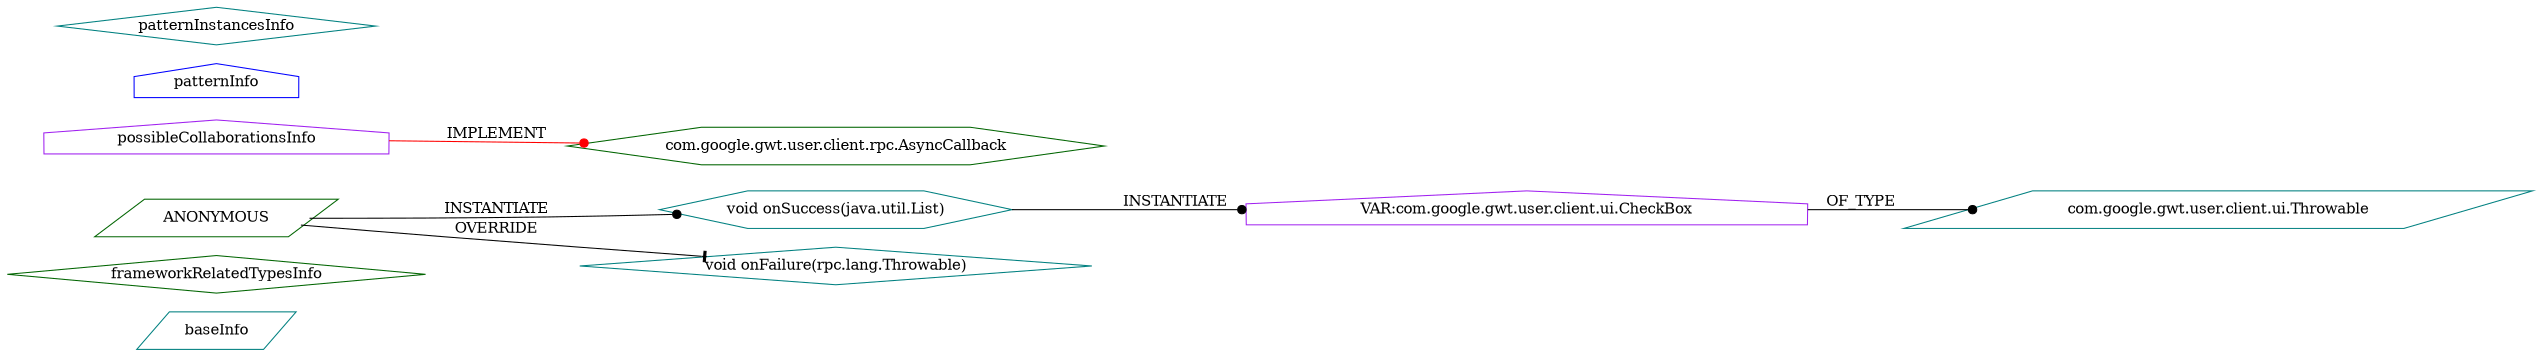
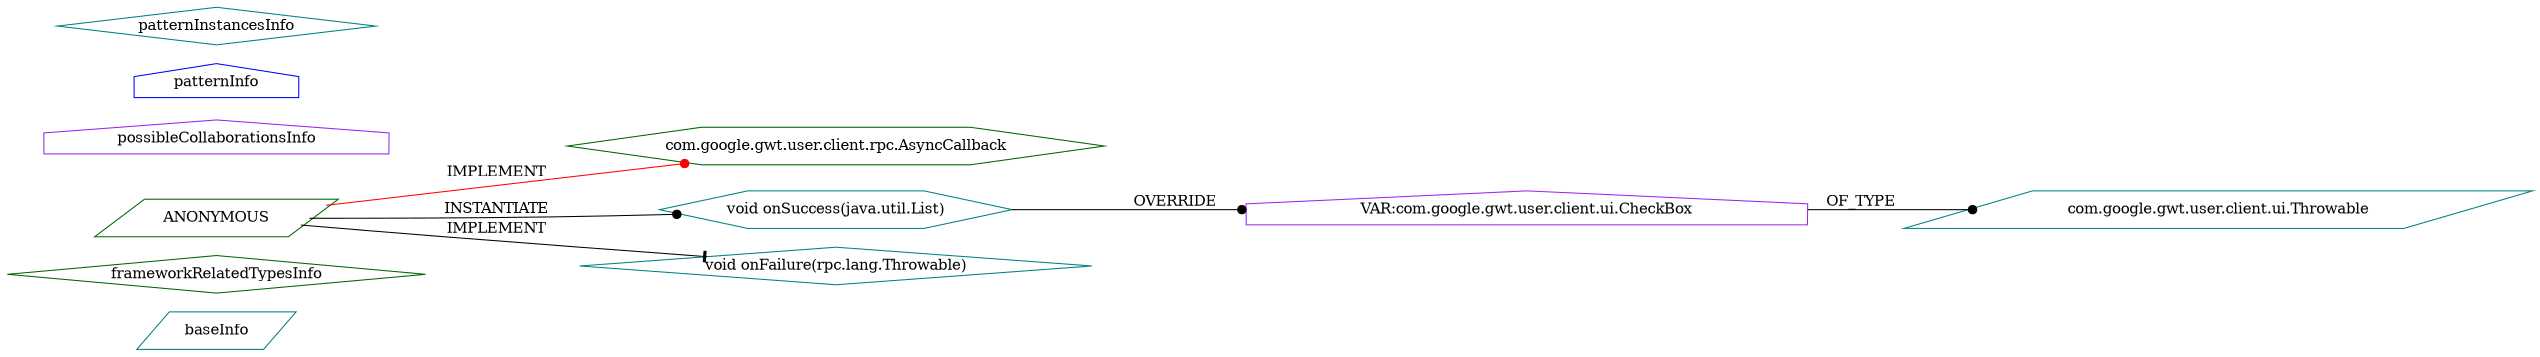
  digraph {
    rankdir=LR
    node [color=teal shape=parallelogram isFrameworkType=false]
    edge [arrowhead=dot]
    baseInfo [category=pattern graphId=997 isAnonymous=true possibleRelation=false isFrameworkType=""]
    frameworkRelatedTypesInfo [0="com.google.gwt.user.client.rpc.AsyncCallback" color=darkgreen shape=diamond isFrameworkType=""]
    possibleCollaborationsInfo [color=purple shape=house isFrameworkType=""]
    patternInfo [color=blue frequency=2.0 patternRootClient=0 shape=house isFrameworkType=""]
    patternInstancesInfo [0="tle-BillNun~/tle-BillNun/BillNun-master/src/com/testapp/client/ui/Sample_gwt.java~com.google.gwt.user.client.ui.FlowPanel getFriendsPanel()~4568" 1="tle-BillNun~/tle-BillNun/BillNun-master/src/com/testapp/client/ui/Sample_gwt.java~void refreshFriendStatus()~4569" shape=diamond isFrameworkType=""]
    n6 [label="void onSuccess(java.util.List)" shape=hexagon vertexType=OVERRIDING_METHOD_DECLARATION]
    n7 [color=purple label="VAR:com.google.gwt.user.client.ui.CheckBox" shape=house vertexType=VARIABLE_EXPRESION]
    n8 [label="com.google.gwt.user.client.ui.Throwable" vertexType=FRAMEWORK_CLASS_TYPE]
    n9 [color=darkgreen label=ANONYMOUS vertexType=ROOT_ANONYMOUS_DECLARATION]
    n10 [color=darkgreen label="com.google.gwt.user.client.rpc.AsyncCallback" shape=hexagon vertexType=FRAMEWORK_INTERFACE_TYPE]
    n11 [label="void onFailure(rpc.lang.Throwable)" shape=diamond vertexType=OVERRIDING_METHOD_DECLARATION]
-   n6 -> n7 [label=INSTANTIATE]
+   n6 -> n7 [label=OVERRIDE]
    n7 -> n8 [label=OF_TYPE]
    n9 -> n6 [label=INSTANTIATE]
-   possibleCollaborationsInfo -> n10 [color=red label=IMPLEMENT]
-   n9 -> n11 [arrowhead=tee label=OVERRIDE]
+   n9 -> n10 [color=red label=IMPLEMENT]
+   n9 -> n11 [arrowhead=tee label=IMPLEMENT]
  }
